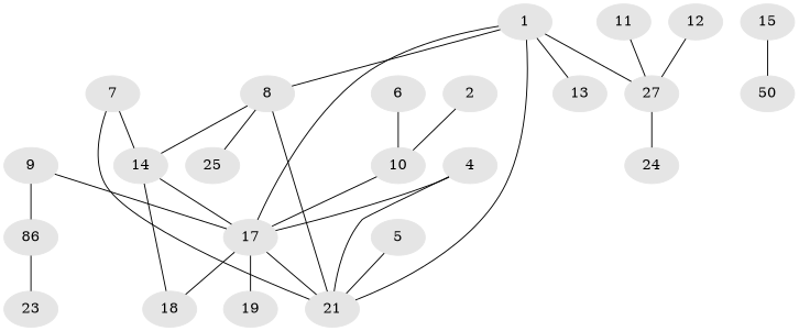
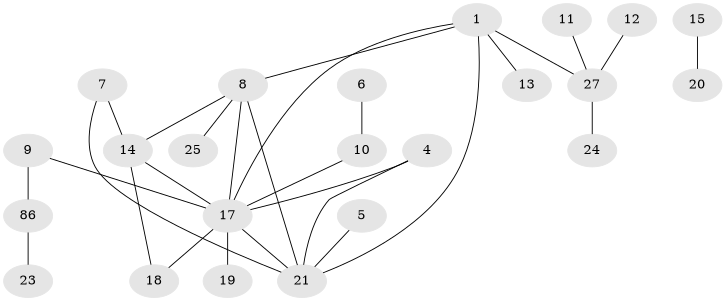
  graph {
    node [color=gray90 style=filled]
    edge [weight=1.0]
    1
    8
    13
    17
    21
    n6 [label=27]
    14
    25
    10
    18
    19
    24
-   2
    4
    5
    6
    7
    9
    n19 [label=86]
    23
    15
-   20 [label=50]
+   20
    11
    12
    1 -- 8
    1 -- 13
    1 -- 17
    1 -- 21 [weight=2.0]
    1 -- n6
+   8 -- 17
    8 -- 21
    8 -- 14
    8 -- 25
    17 -- 21 [weight=2.0]
    17 -- 18
    17 -- 19
    n6 -- 24
    14 -- 17
    14 -- 18
    10 -- 17
-   2 -- 10
    4 -- 17
    4 -- 21
    5 -- 21
    6 -- 10
    7 -- 21
    7 -- 14
    9 -- 17
    9 -- n19
    n19 -- 23
    15 -- 20
    11 -- n6
    12 -- n6
  }
